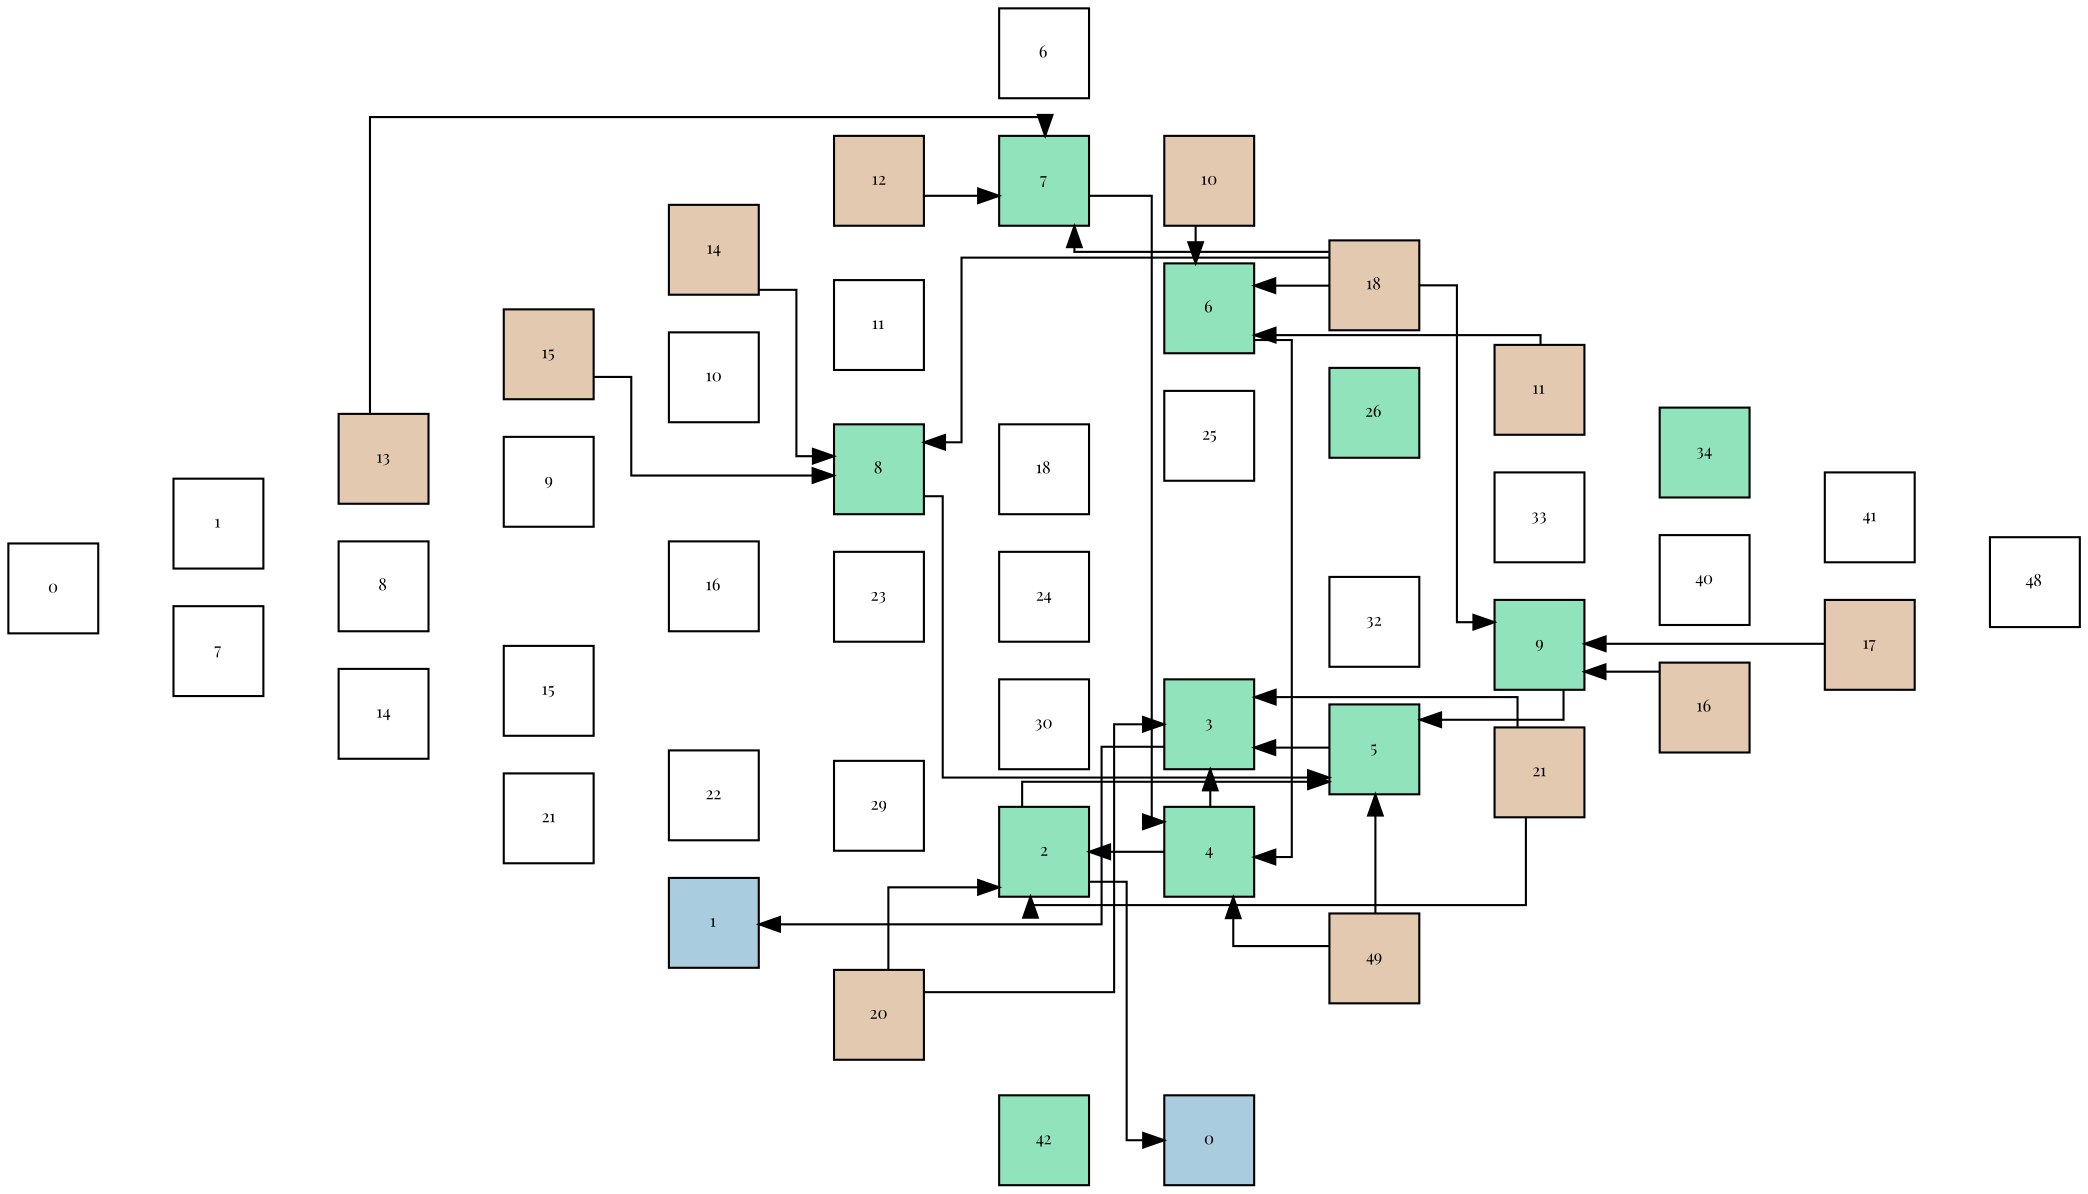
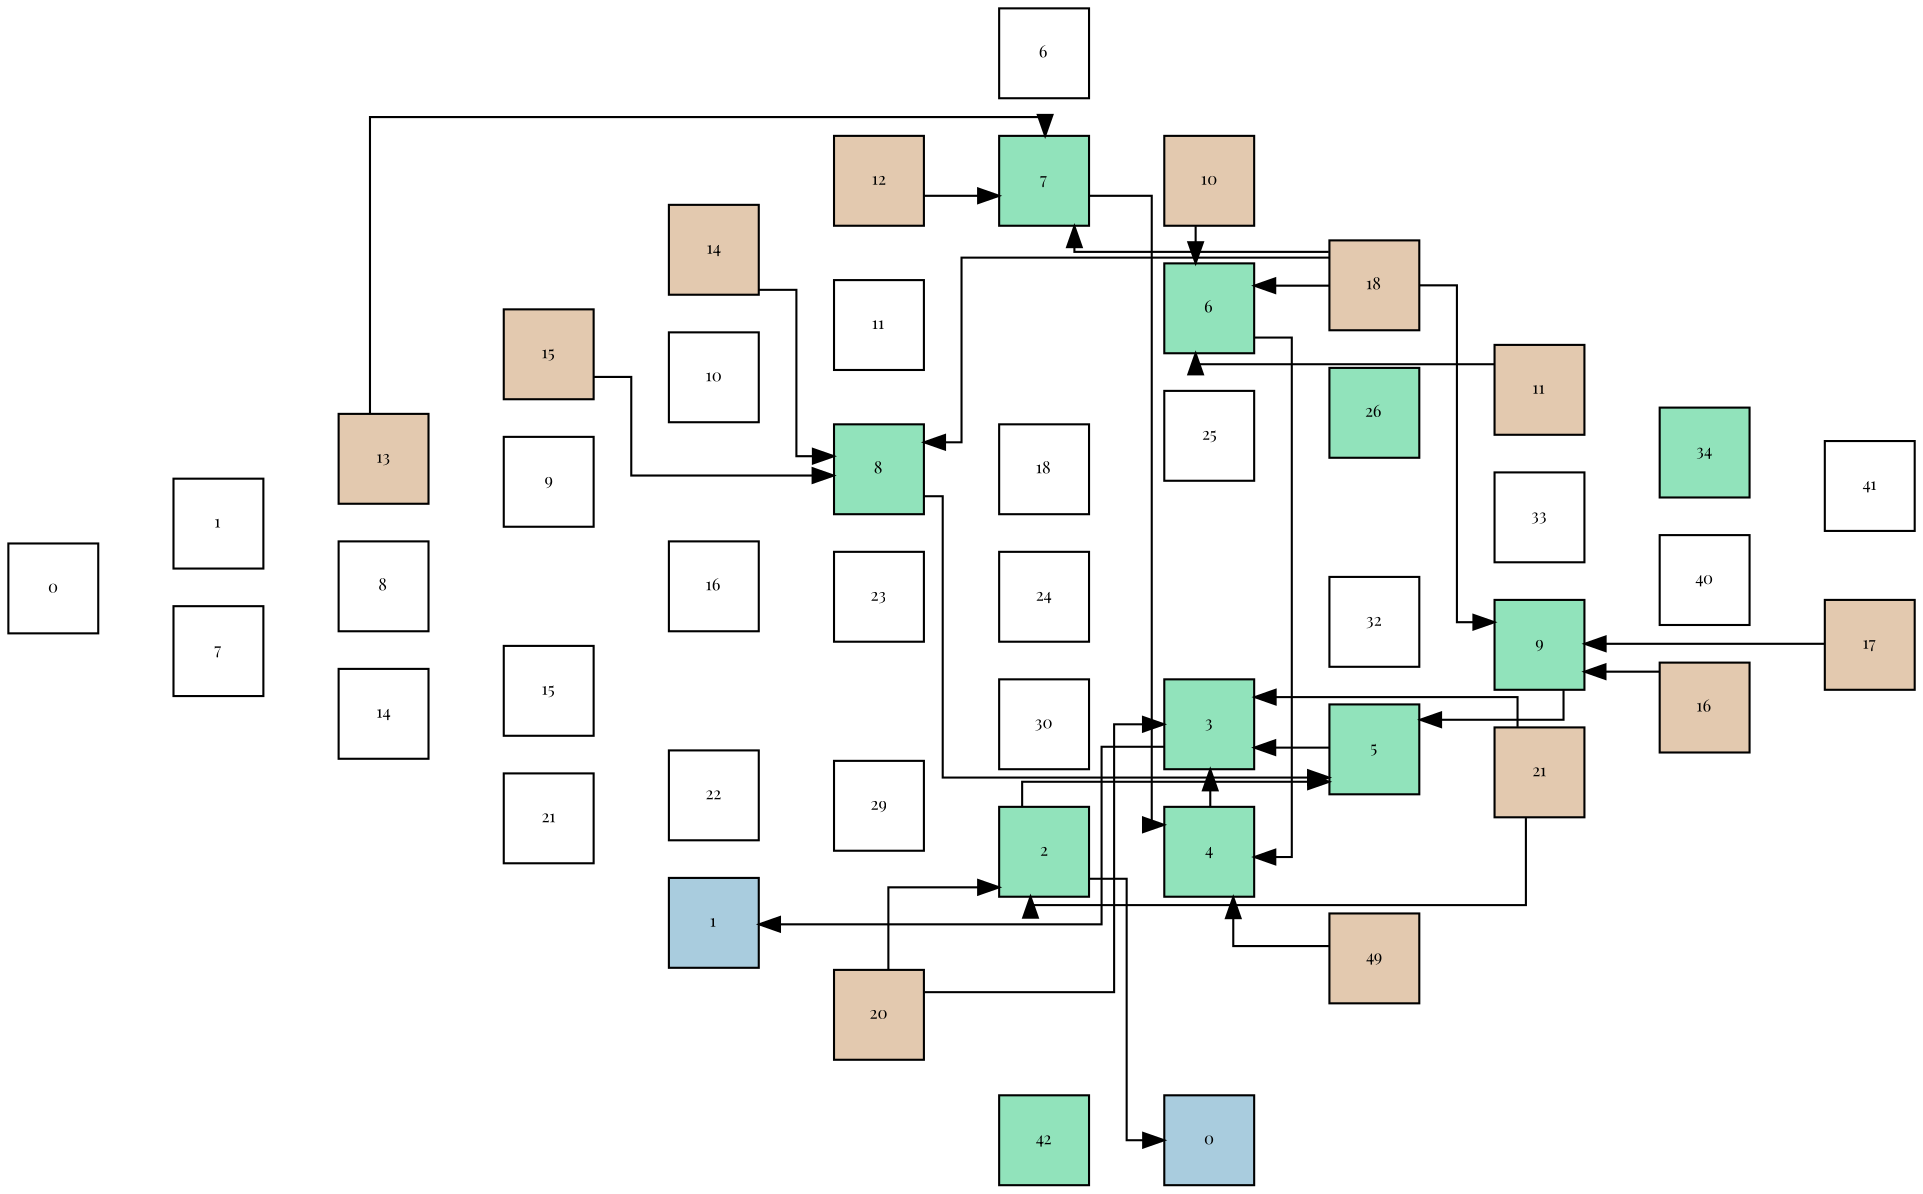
  digraph {
    fontname="Playfair Display"
    rank=same
    rankdir=LR
    splines=ortho
    node [fillcolor="#ffffff" fixedsize=true fontname="Playfair Display" fontsize=8 shape=square style=filled]
    edge [constraint=true fontname="Playfair Display" style=invis]
    n1 [label=0 width=0.6]
    n2 [label=1 width=0.6]
    n3 [label=7 width=0.6]
    n4 [fillcolor="#e3c9af" label=13 width=0.6]
    n5 [label=8 width=0.6]
    n6 [label=14 width=0.6]
    n7 [fillcolor="#e3c9af" label=15 width=0.6]
    n8 [label=9 width=0.6]
    n9 [fillcolor="#91e3bb" label=7 width=0.6]
    n10 [label=15 width=0.6]
    n11 [fillcolor="#e3c9af" label=14 width=0.6]
    n12 [label=10 width=0.6]
    n13 [fillcolor="#91e3bb" label=8 width=0.6]
    n14 [label=16 width=0.6]
    n15 [fillcolor="#e3c9af" label=10 width=0.6]
    n16 [fillcolor="#91e3bb" label=6 width=0.6]
    n17 [fillcolor="#91e3bb" label=4 width=0.6]
    n18 [fillcolor="#e3c9af" label=12 width=0.6]
    n19 [label=11 width=0.6]
    n20 [label=18 width=0.6]
    n21 [label=24 width=0.6]
    n22 [fillcolor="#91e3bb" label=5 width=0.6]
    n23 [label=6 width=0.6]
    n24 [fillcolor="#e3c9af" label=18 width=0.6]
    n25 [label=21 width=0.6]
    n26 [label=22 width=0.6]
    n27 [label=23 width=0.6]
    n28 [label=25 width=0.6]
    n29 [fillcolor="#91e3bb" label=26 width=0.6]
    n30 [fillcolor="#91e3bb" label=3 width=0.6]
    n31 [fillcolor="#91e3bb" label=2 width=0.6]
    n32 [fillcolor="#e3c9af" label=49 width=0.6]
    n33 [fillcolor="#e3c9af" label=11 width=0.6]
    n34 [fillcolor="#91e3bb" label=9 width=0.6]
    n35 [fillcolor="#a9ccde" label=1 width=0.6]
    n36 [label=29 width=0.6]
    n37 [label=30 width=0.6]
    n38 [fillcolor="#e3c9af" label=21 width=0.6]
    n39 [label=32 width=0.6]
    n40 [label=33 width=0.6]
    n41 [fillcolor="#91e3bb" label=34 width=0.6]
    n42 [label=40 width=0.6]
    n43 [fillcolor="#e3c9af" label=16 width=0.6]
    n44 [fillcolor="#e3c9af" label=20 width=0.6]
    n45 [label=41 width=0.6]
    n46 [fillcolor="#91e3bb" label=42 width=0.6]
    n47 [fillcolor="#a9ccde" label=0 width=0.6]
    n48 [fillcolor="#e3c9af" label=17 width=0.6]
-   n49 [label=48 width=0.6]
    n1 -> n2
    n1 -> n3
    n2 -> n4
    n2 -> n5
    n3 -> n5
    n3 -> n6
    n4 -> n7
    n4 -> n8
    n4 -> n9 [constraint=false style=vis]
    n5 -> n8
    n5 -> n10
    n6 -> n10
    n6 -> n25
    n7 -> n11
    n7 -> n12
    n7 -> n13 [constraint=false style=vis]
    n8 -> n12
    n8 -> n14
    n9 -> n15
    n9 -> n16
    n9 -> n17 [constraint=false style=vis]
    n10 -> n14
    n10 -> n26
    n11 -> n13 [constraint=false style=vis]
    n11 -> n18
    n11 -> n19
    n12 -> n13
    n12 -> n19
    n13 -> n20
    n13 -> n21
    n13 -> n22 [constraint=false style=vis]
    n14 -> n13
    n14 -> n27
    n15 -> n16 [constraint=false style=vis]
    n15 -> n24
    n16 -> n17 [constraint=false style=vis]
    n16 -> n24
    n16 -> n29
    n17 -> n22
    n17 -> n30 [constraint=false style=vis]
-   n17 -> n31 [constraint=false style=vis]
    n17 -> n32
    n18 -> n9 [constraint=false style=vis]
    n18 -> n9
    n18 -> n23
    n19 -> n9
    n19 -> n20
    n20 -> n16
    n20 -> n28
    n21 -> n28
    n21 -> n30
    n22 -> n30 [constraint=false style=vis]
    n22 -> n34
    n22 -> n38
    n23 -> n15
    n24 -> n9 [constraint=false style=vis]
    n24 -> n13 [constraint=false style=vis]
    n24 -> n16 [constraint=false style=vis]
    n24 -> n33
    n24 -> n34 [constraint=false style=vis]
    n25 -> n26
    n25 -> n35
    n26 -> n27
    n26 -> n36
    n27 -> n21
    n27 -> n37
    n28 -> n29
    n28 -> n39
    n29 -> n33
    n29 -> n40
    n30 -> n22
    n30 -> n35 [constraint=false style=vis]
    n30 -> n39
    n31 -> n17
    n31 -> n22 [constraint=false style=vis]
    n31 -> n47 [constraint=false style=vis]
    n31 -> n47
    n32 -> n17 [constraint=false style=vis]
-   n32 -> n22 [constraint=false style=vis]
    n32 -> n38
    n33 -> n16 [constraint=false style=vis]
    n33 -> n41
    n34 -> n22 [constraint=false style=vis]
    n34 -> n42
    n34 -> n43
    n35 -> n36
    n35 -> n44
    n36 -> n31
    n36 -> n37
    n37 -> n17
    n37 -> n30
    n38 -> n30 [constraint=false style=vis]
    n38 -> n31 [constraint=false style=vis]
    n38 -> n43
    n39 -> n34
    n39 -> n40
    n40 -> n41
    n40 -> n42
    n41 -> n45
    n42 -> n45
    n42 -> n48
    n43 -> n34 [constraint=false style=vis]
    n43 -> n48
    n44 -> n30 [constraint=false style=vis]
    n44 -> n31 [constraint=false style=vis]
    n44 -> n31
    n44 -> n46
-   n45 -> n49
    n46 -> n47
    n47 -> n32
    n48 -> n34 [constraint=false style=vis]
-   n48 -> n49
  }
